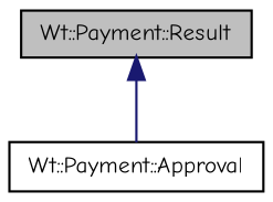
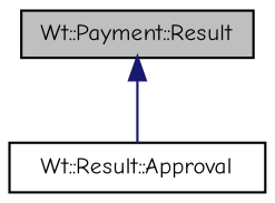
  digraph {
    fontname="Comic Neue"
    node [color=black fontname="Comic Neue" fontsize=10 shape=record style=filled]
    n1 [fillcolor=grey75 fontcolor=black height=0.2 label="Wt::Payment::Result" width=0.4]
-   n2 [fillcolor=white height=0.2 label="Wt::Payment::Approval" width=0.4]
+   n2 [fillcolor=white height=0.2 label="Wt::Result::Approval" width=0.4]
    n1 -> n2 [color=midnightblue dir=back fontname="Comic Neue" fontsize=10 labelfontname=Helvetica labelfontsize=10 style=solid]
  }
